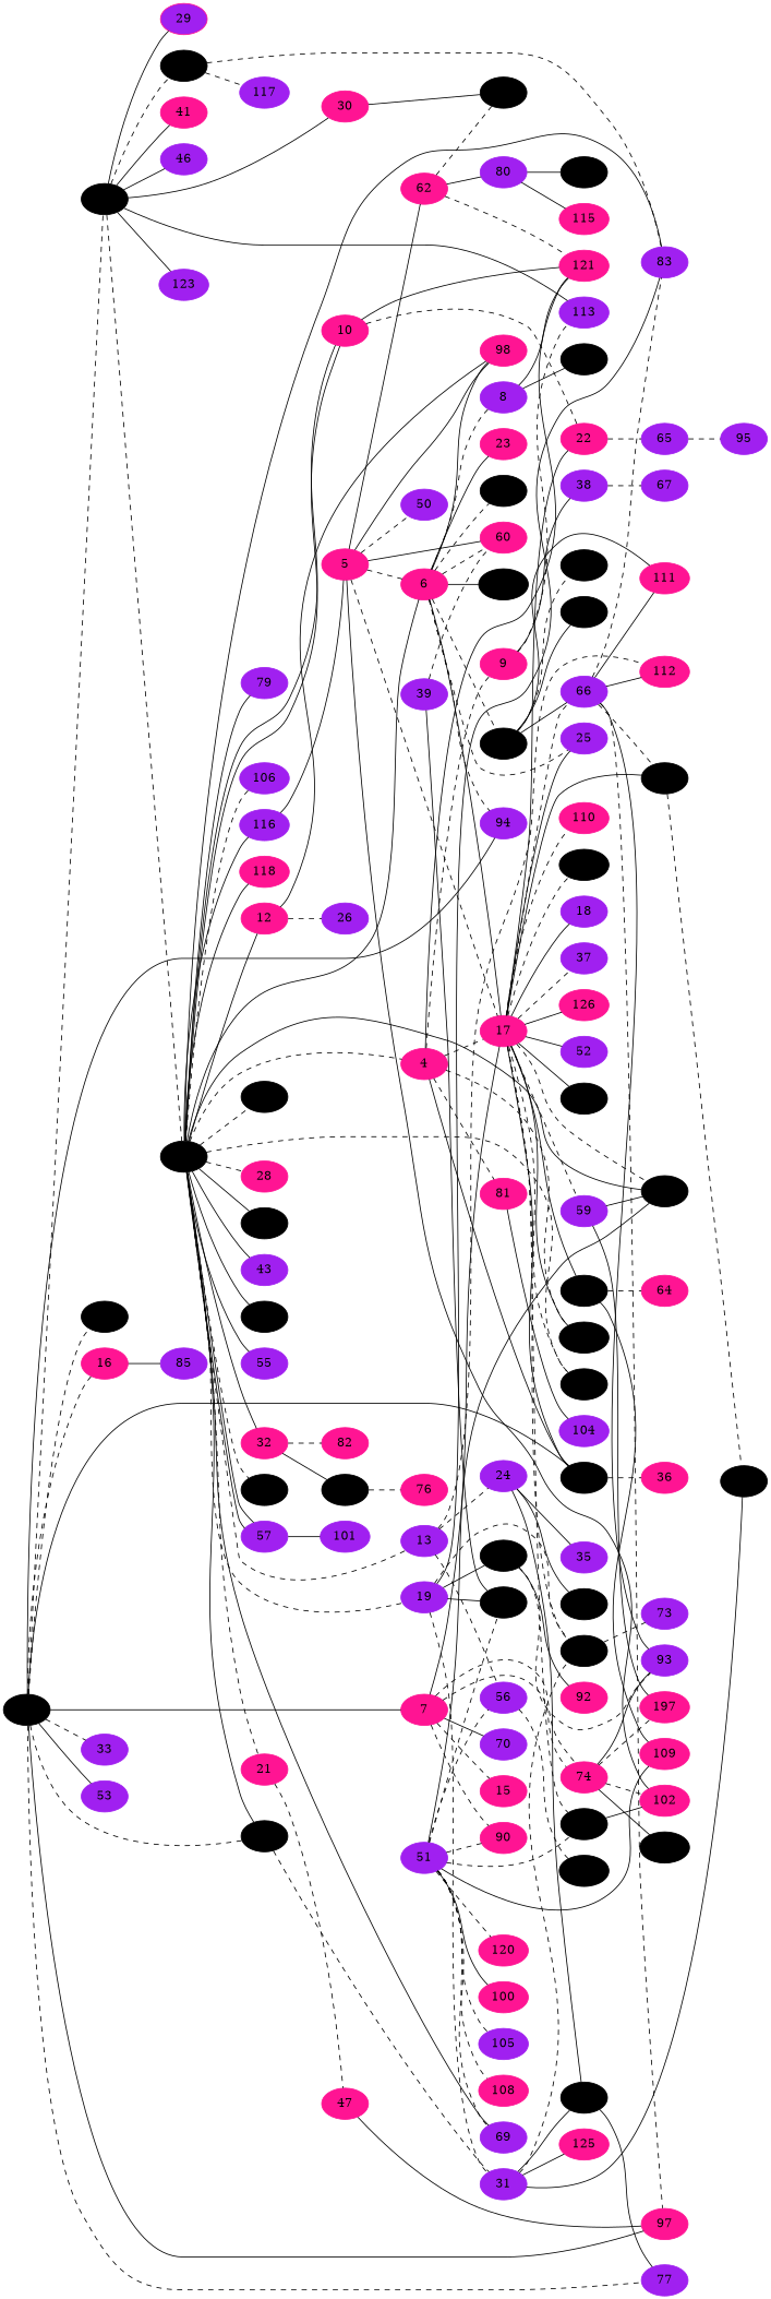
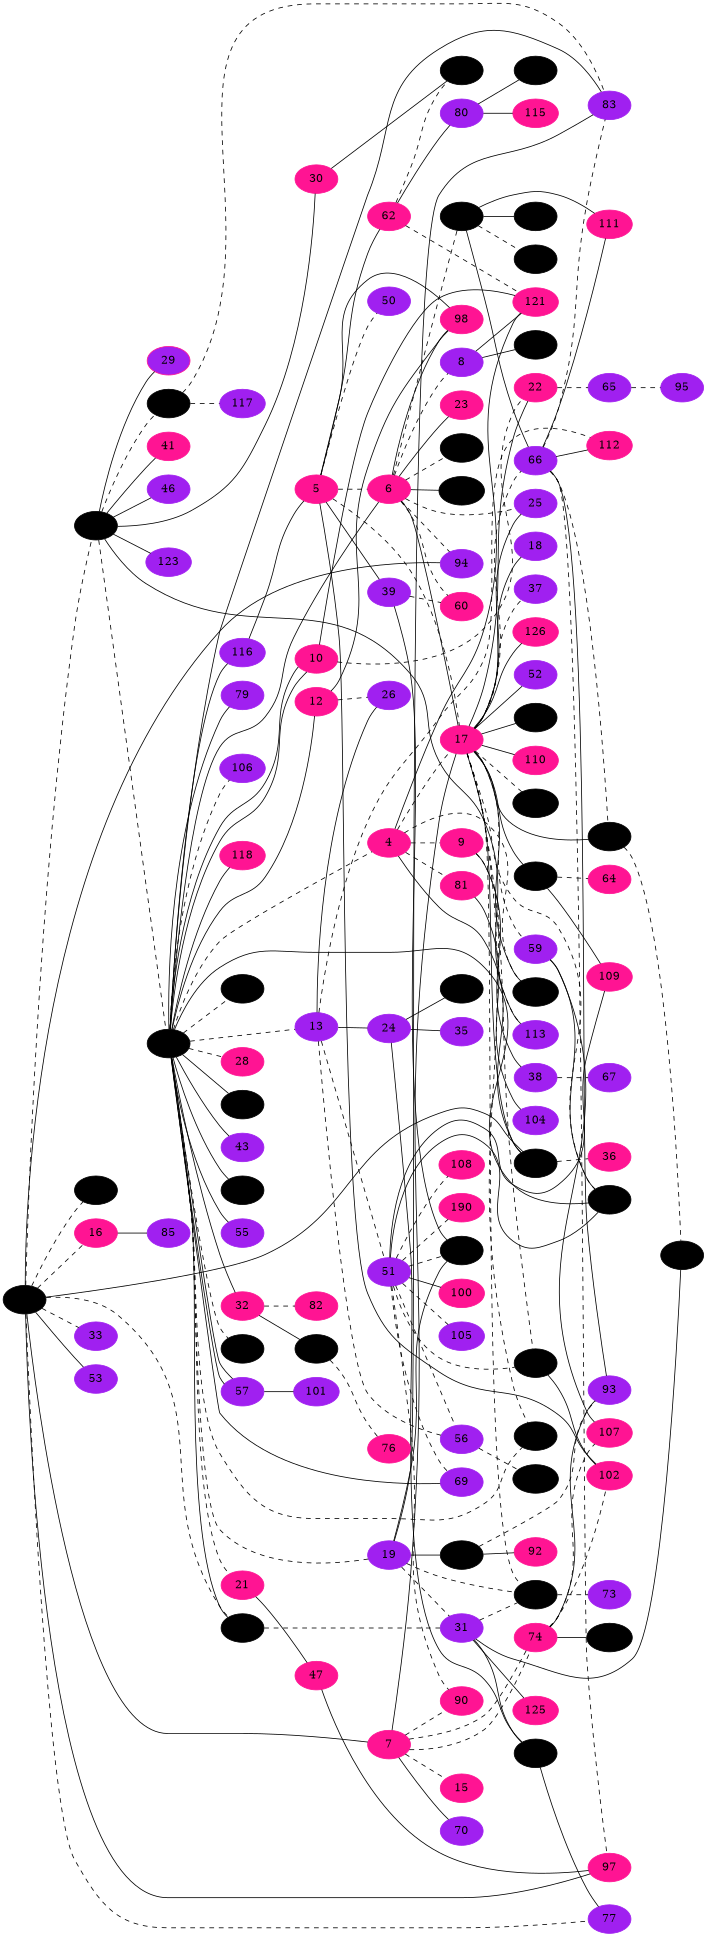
  graph {
    fontname="DejaVu Serif"
    rankdir=LR
    node [color=deeppink fontname="DejaVu Serif" style=filled]
    edge [fontname="DejaVu Serif" style=solid]
    1 [color=black]
    2 [color=black]
    7
    11 [color=black]
    16
    20 [color=black]
    27 [color=black]
    33 [color=purple]
    53 [color=purple]
    77 [color=purple]
    94 [color=purple]
    97
    3 [color=black]
    29 [fillcolor=purple]
    30
    41
    46 [color=purple]
    71 [color=black]
    113 [color=purple]
    123 [color=purple]
    17
    15
    70 [color=purple]
    74
    90
    85 [color=purple]
    31 [color=purple]
    36
    4
    6
    10
    12
    13 [color=purple]
    14 [color=black]
    19 [color=purple]
    21
    28
    32
    42 [color=black]
    43 [color=purple]
    48 [color=black]
    49 [color=black]
    55 [color=purple]
    57 [color=purple]
    68 [color=black]
    69 [color=purple]
    75 [color=black]
    79 [color=purple]
    83 [color=purple]
    106 [color=purple]
    116 [color=purple]
    118
    84 [color=black]
    117 [color=purple]
    9
    81
    114 [color=black]
    121
    98
    8 [color=purple]
    23
    25 [color=purple]
    34 [color=black]
    60
    72 [color=black]
    103 [color=black]
    22
    26 [color=purple]
    24 [color=purple]
    51 [color=purple]
    56 [color=purple]
    112
    63 [color=black]
    58 [color=black]
    78 [color=black]
    47
    40 [color=black]
    82
    101 [color=purple]
    5
    39 [color=purple]
    50 [color=purple]
    62
    102
    38 [color=purple]
    18 [color=purple]
    37 [color=purple]
    45 [color=black]
    52 [color=purple]
    54 [color=black]
    59 [color=purple]
    66 [color=purple]
    86 [color=black]
    91 [color=black]
    110
    119 [color=black]
    126
    104 [color=purple]
    80 [color=purple]
    88 [color=black]
    89 [color=black]
    99 [color=black]
    111
    93 [color=purple]
-   107 [label=197]
+   107
    122 [color=black]
    67 [color=purple]
    65 [color=purple]
    35 [color=purple]
    44 [color=black]
    61 [color=black]
    109
    100
    105 [color=purple]
    108
-   120
+   120 [label=190]
    124 [color=black]
    64
    73 [color=purple]
    87 [color=black]
    125
    92
    95 [color=purple]
    76
    96 [color=black]
    115
    1 -- 2 [style=dashed]
    1 -- 7
    1 -- 11 [style=dashed]
    1 -- 16 [style=dashed]
    1 -- 20 [style=dashed]
    1 -- 27
    1 -- 33 [style=dashed]
    1 -- 53
    1 -- 77 [style=dashed]
    1 -- 94
    1 -- 97
    2 -- 3 [style=dashed]
    2 -- 29
    2 -- 30
    2 -- 41
    2 -- 46
    2 -- 71 [style=dashed]
    2 -- 113
    2 -- 123
    7 -- 17
    7 -- 15 [style=dashed]
    7 -- 70
    7 -- 74 [style=dashed]
    7 -- 74 [style=dashed]
    7 -- 90 [style=dashed]
    16 -- 85
    20 -- 31 [style=dashed]
    27 -- 36 [style=dashed]
    3 -- 20
    3 -- 4 [style=dashed]
    3 -- 6
    3 -- 10
    3 -- 10
    3 -- 12
    3 -- 13 [style=dashed]
    3 -- 14 [style=dashed]
    3 -- 19 [style=dashed]
    3 -- 21 [style=dashed]
    3 -- 28 [style=dashed]
    3 -- 32
    3 -- 42
    3 -- 43
    3 -- 48
    3 -- 49 [style=dashed]
    3 -- 55
    3 -- 57
    3 -- 57
    3 -- 68 [style=dashed]
    3 -- 69
    3 -- 75
    3 -- 79
    3 -- 83
    3 -- 106 [style=dashed]
    3 -- 116
    3 -- 118
    30 -- 84
    71 -- 83 [style=dashed]
    71 -- 117 [style=dashed]
    17 -- 27
    17 -- 49 [style=dashed]
    17 -- 75 [style=dashed]
    17 -- 114
    17 -- 25
    17 -- 22
    17 -- 63 [style=dashed]
    17 -- 18
    17 -- 37 [style=dashed]
    17 -- 45
    17 -- 52
    17 -- 54 [style=dashed]
    17 -- 59 [style=dashed]
    17 -- 66 [style=dashed]
    17 -- 86
    17 -- 91
-   17 -- 110 [style=dashed]
+   17 -- 110
    17 -- 119 [style=dashed]
    17 -- 126
    74 -- 102 [style=dashed]
    74 -- 93
    74 -- 107 [style=dashed]
    74 -- 122
    31 -- 63 [style=dashed]
    31 -- 44
    31 -- 87
    31 -- 125
    4 -- 27
    4 -- 17 [style=dashed]
    4 -- 9 [style=dashed]
    4 -- 81 [style=dashed]
    4 -- 114 [style=dashed]
    4 -- 121
    6 -- 94 [style=dashed]
    6 -- 17
    6 -- 98
    6 -- 8 [style=dashed]
    6 -- 23
    6 -- 25 [style=dashed]
    6 -- 34 [style=dashed]
    6 -- 60 [style=dashed]
    6 -- 72 [style=dashed]
    6 -- 103
    10 -- 121
    10 -- 22 [style=dashed]
    12 -- 98
    12 -- 26 [style=dashed]
-   13 -- 24 [style=dashed]
+   13 -- 26
+   13 -- 24
+   13 -- 51 [style=dashed]
    13 -- 56 [style=dashed]
    13 -- 112 [style=dashed]
    19 -- 31 [style=dashed]
    19 -- 83
    19 -- 63 [style=dashed]
    19 -- 58
    19 -- 78
-   21 -- 47 [style=dashed]
+   21 -- 47
    32 -- 40
    32 -- 82 [style=dashed]
    57 -- 101
    116 -- 5
    9 -- 113 [style=dashed]
    9 -- 38
    81 -- 104
    8 -- 121
    8 -- 88
    34 -- 66
    34 -- 89 [style=dashed]
    34 -- 99
    34 -- 111
    22 -- 65 [style=dashed]
    24 -- 35
    24 -- 44
    24 -- 61
    51 -- 90 [style=dashed]
    51 -- 69 [style=dashed]
    51 -- 75
    51 -- 56 [style=dashed]
    51 -- 78 [style=dashed]
    51 -- 54 [style=dashed]
    51 -- 109
    51 -- 100
    51 -- 105 [style=dashed]
    51 -- 108 [style=dashed]
    51 -- 120 [style=dashed]
    56 -- 124 [style=dashed]
    63 -- 73 [style=dashed]
    58 -- 93 [style=dashed]
    58 -- 92
    47 -- 97
    40 -- 76 [style=dashed]
    5 -- 17 [style=dashed]
    5 -- 6 [style=dashed]
    5 -- 98
-   5 -- 60
+   5 -- 39
    5 -- 50 [style=dashed]
    5 -- 62
    5 -- 102
    39 -- 60 [style=dashed]
    39 -- 78
    62 -- 84 [style=dashed]
    62 -- 121 [style=dashed]
    62 -- 80
    38 -- 67 [style=dashed]
    45 -- 109
    45 -- 64 [style=dashed]
    54 -- 102
    59 -- 75
    59 -- 107
    66 -- 97 [style=dashed]
    66 -- 83 [style=dashed]
    66 -- 112
    66 -- 86 [style=dashed]
    66 -- 111
    66 -- 93
    86 -- 87 [style=dashed]
    80 -- 96
    80 -- 115
    65 -- 95 [style=dashed]
    44 -- 77
  }
